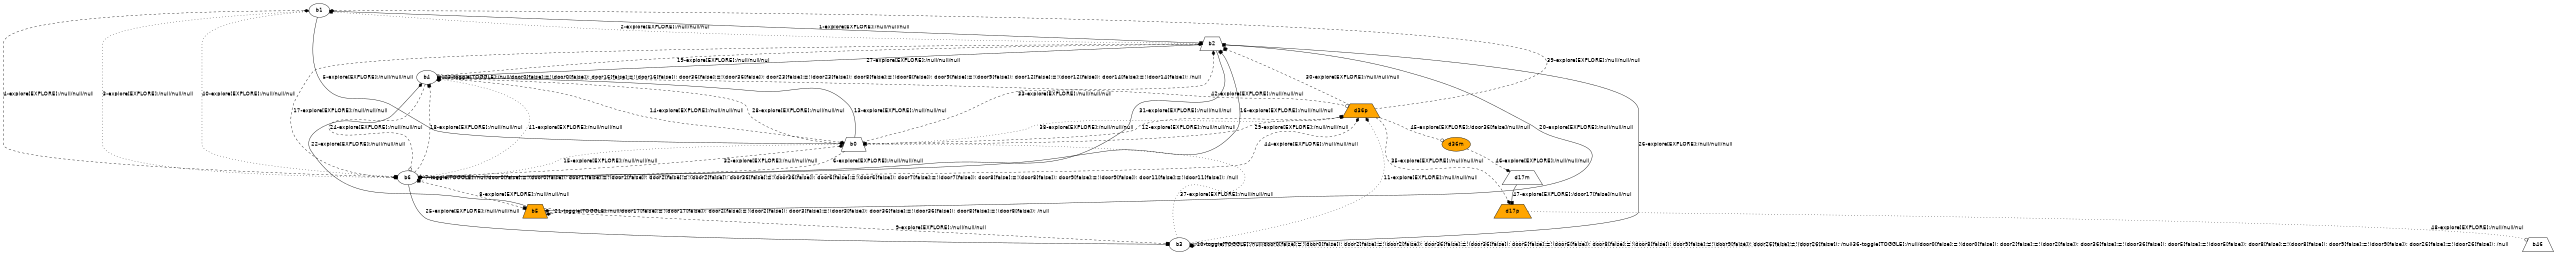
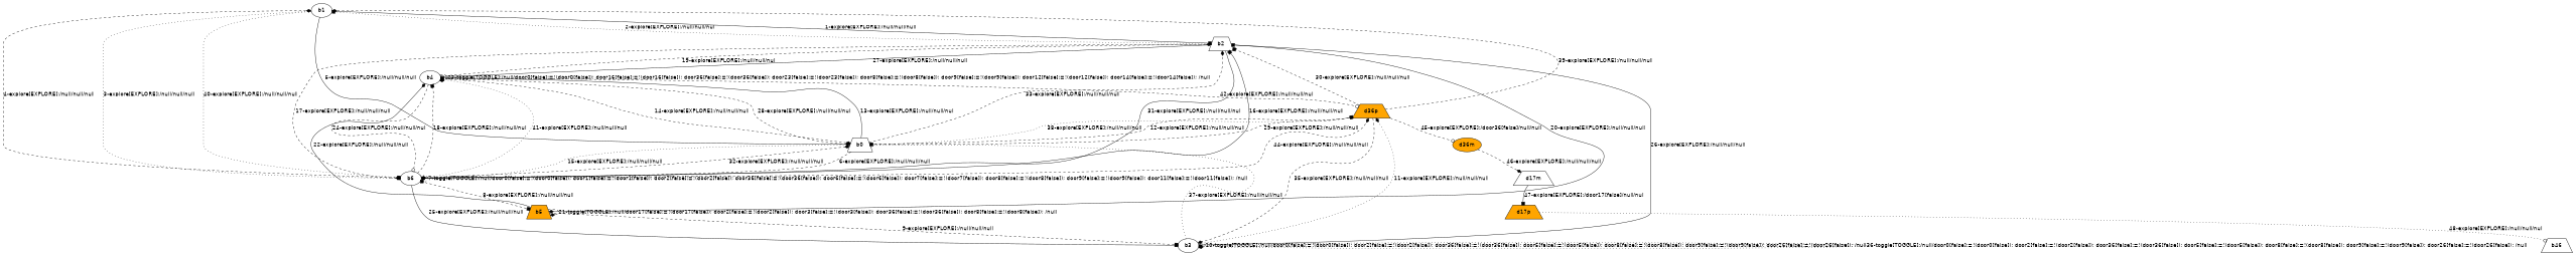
  digraph {
    fontname="DejaVu Sans"
    node [fillcolor=white fontname="DejaVu Sans" shape=trapezium style=filled]
    edge [arrowhead=box fontname="DejaVu Sans" style=dashed]
    b1 [shape=ellipse]
    b2
    b6 [shape=ellipse]
    b0
    b5 [fillcolor=orange]
    b4 [shape=ellipse]
    d36p [fillcolor=orange]
    b3 [shape=ellipse]
    d36m [fillcolor=orange shape=ellipse]
    d17m
    d17p [fillcolor=orange]
    b46
    b1 -> b2 [label="1-explore[EXPLORE];/null/null/null" style=solid]
    b1 -> b6 [arrowhead=diamond label="3-explore[EXPLORE];/null/null/null" style=dotted]
    b1 -> b6 [label="40-explore[EXPLORE];/null/null/null" style=dotted]
    b1 -> b0 [arrowhead=odot label="5-explore[EXPLORE];/null/null/null" style=solid]
    b2 -> b1 [label="2-explore[EXPLORE];/null/null/null" style=dotted]
    b2 -> b6 [label="17-explore[EXPLORE];/null/null/null"]
    b2 -> b6 [arrowhead=diamond label="31-explore[EXPLORE];/null/null/null" style=solid]
    b2 -> b5 [arrowhead=diamond label="20-explore[EXPLORE];/null/null/null" style=solid]
    b2 -> b4 [arrowhead=odot label="27-explore[EXPLORE];/null/null/null" style=solid]
    b6 -> b1 [arrowhead=diamond label="4-explore[EXPLORE];/null/null/null"]
    b6 -> b2 [label="16-explore[EXPLORE];/null/null/null" style=solid]
    b6 -> b6 [label="7-toggle[TOGGLE];/null/door0[false]:=!(door0[false]); door1[false]:=!(door1[false]); door2[false]:=!(door2[false]); door36[false]:=!(door36[false]); door6[false]:=!(door6[false]); door7[false]:=!(door7[false]); door8[false]:=!(door8[false]); door9[false]:=!(door9[false]); door11[false]:=!(door11[false]); /null" style=dotted]
    b6 -> b0 [arrowhead=diamond label="32-explore[EXPLORE];/null/null/null"]
    b6 -> b5 [label="8-explore[EXPLORE];/null/null/null"]
    b6 -> b4 [label="18-explore[EXPLORE];/null/null/null"]
    b6 -> b4 [label="41-explore[EXPLORE];/null/null/null" style=dotted]
    b6 -> d36p [arrowhead=diamond label="44-explore[EXPLORE];/null/null/null"]
    b6 -> b3 [label="25-explore[EXPLORE];/null/null/null" style=solid]
    b0 -> b2 [arrowhead=diamond label="33-explore[EXPLORE];/null/null/null"]
    b0 -> b6 [arrowhead=diamond label="6-explore[EXPLORE];/null/null/null"]
    b0 -> b6 [label="15-explore[EXPLORE];/null/null/null" style=dotted]
    b0 -> b4 [label="13-explore[EXPLORE];/null/null/null" style=solid]
    b0 -> d36p [label="29-explore[EXPLORE];/null/null/null"]
    b0 -> d36p [arrowhead=odot label="38-explore[EXPLORE];/null/null/null" style=dotted]
    b5 -> b5 [arrowhead=diamond label="21-toggle[TOGGLE];/null/door17[false]:=!(door17[false]); door2[false]:=!(door2[false]); door3[false]:=!(door3[false]); door36[false]:=!(door36[false]); door8[false]:=!(door8[false]); /null"]
    b5 -> b4 [arrowhead=diamond label="22-explore[EXPLORE];/null/null/null" style=solid]
    b5 -> b3 [label="9-explore[EXPLORE];/null/null/null"]
    b4 -> b2 [arrowhead=diamond label="19-explore[EXPLORE];/null/null/null"]
    b4 -> b6 [arrowhead=odot label="24-explore[EXPLORE];/null/null/null"]
    b4 -> b0 [arrowhead=diamond label="14-explore[EXPLORE];/null/null/null"]
    b4 -> b0 [arrowhead=diamond label="28-explore[EXPLORE];/null/null/null"]
    b4 -> b4 [arrowhead=diamond label="23-toggle[TOGGLE];/null/door0[false]:=!(door0[false]); door16[false]:=!(door16[false]); door36[false]:=!(door36[false]); door23[false]:=!(door23[false]); door8[false]:=!(door8[false]); door9[false]:=!(door9[false]); door12[false]:=!(door12[false]); door14[false]:=!(door14[false]); /null"]
    b4 -> d36p [arrowhead=odot label="42-explore[EXPLORE];/null/null/null"]
    d36p -> b1 [arrowhead=diamond label="39-explore[EXPLORE];/null/null/null"]
    d36p -> b2 [label="30-explore[EXPLORE];/null/null/null"]
    d36p -> b0 [label="12-explore[EXPLORE];/null/null/null"]
-   d36p -> d17p [arrowhead=diamond label="35-explore[EXPLORE];/null/null/null"]
+   d36p -> b3 [arrowhead=diamond label="35-explore[EXPLORE];/null/null/null"]
    d36p -> d36m [arrowhead=odot label="45-explore[EXPLORE];/door36[false]/null/null"]
    b3 -> b2 [label="26-explore[EXPLORE];/null/null/null" style=solid]
    b3 -> b0 [arrowhead=odot label="37-explore[EXPLORE];/null/null/null" style=dotted]
    b3 -> d36p [arrowhead=diamond label="11-explore[EXPLORE];/null/null/null" style=dotted]
    b3 -> b3 [arrowhead=diamond label="10-toggle[TOGGLE];/null/door0[false]:=!(door0[false]); door2[false]:=!(door2[false]); door36[false]:=!(door36[false]); door5[false]:=!(door5[false]); door8[false]:=!(door8[false]); door9[false]:=!(door9[false]); door26[false]:=!(door26[false]); /null"]
    b3 -> b3 [label="36-toggle[TOGGLE];/null/door0[false]:=!(door0[false]); door2[false]:=!(door2[false]); door36[false]:=!(door36[false]); door5[false]:=!(door5[false]); door8[false]:=!(door8[false]); door9[false]:=!(door9[false]); door26[false]:=!(door26[false]); /null" style=dotted]
    d36m -> d17m [arrowhead=diamond label="46-explore[EXPLORE];/null/null/null"]
    d17m -> d17p [label="47-explore[EXPLORE];/door17[false]/null/null" style=solid]
    d17p -> b46 [arrowhead=odot label="48-explore[EXPLORE];/null/null/null" style=dotted]
  }
